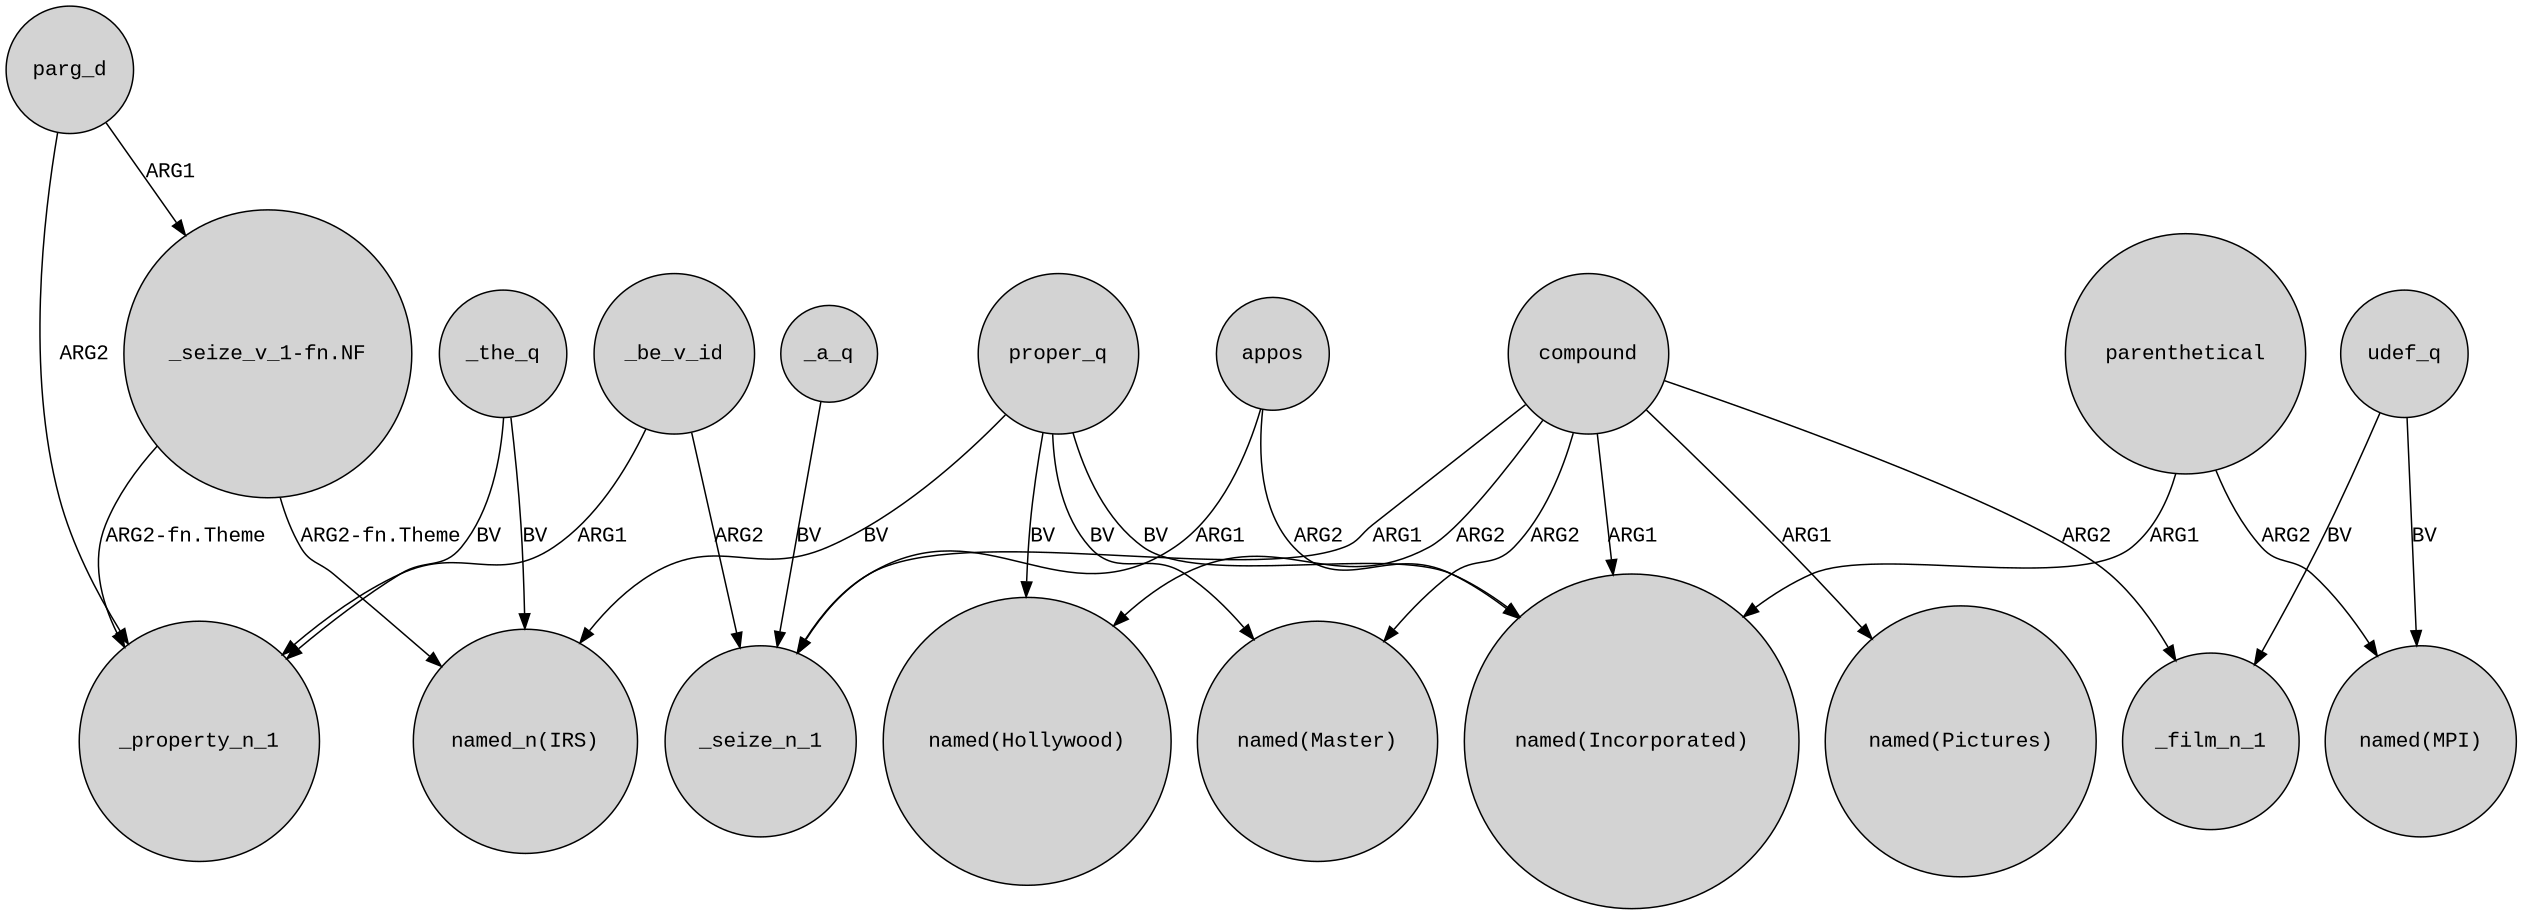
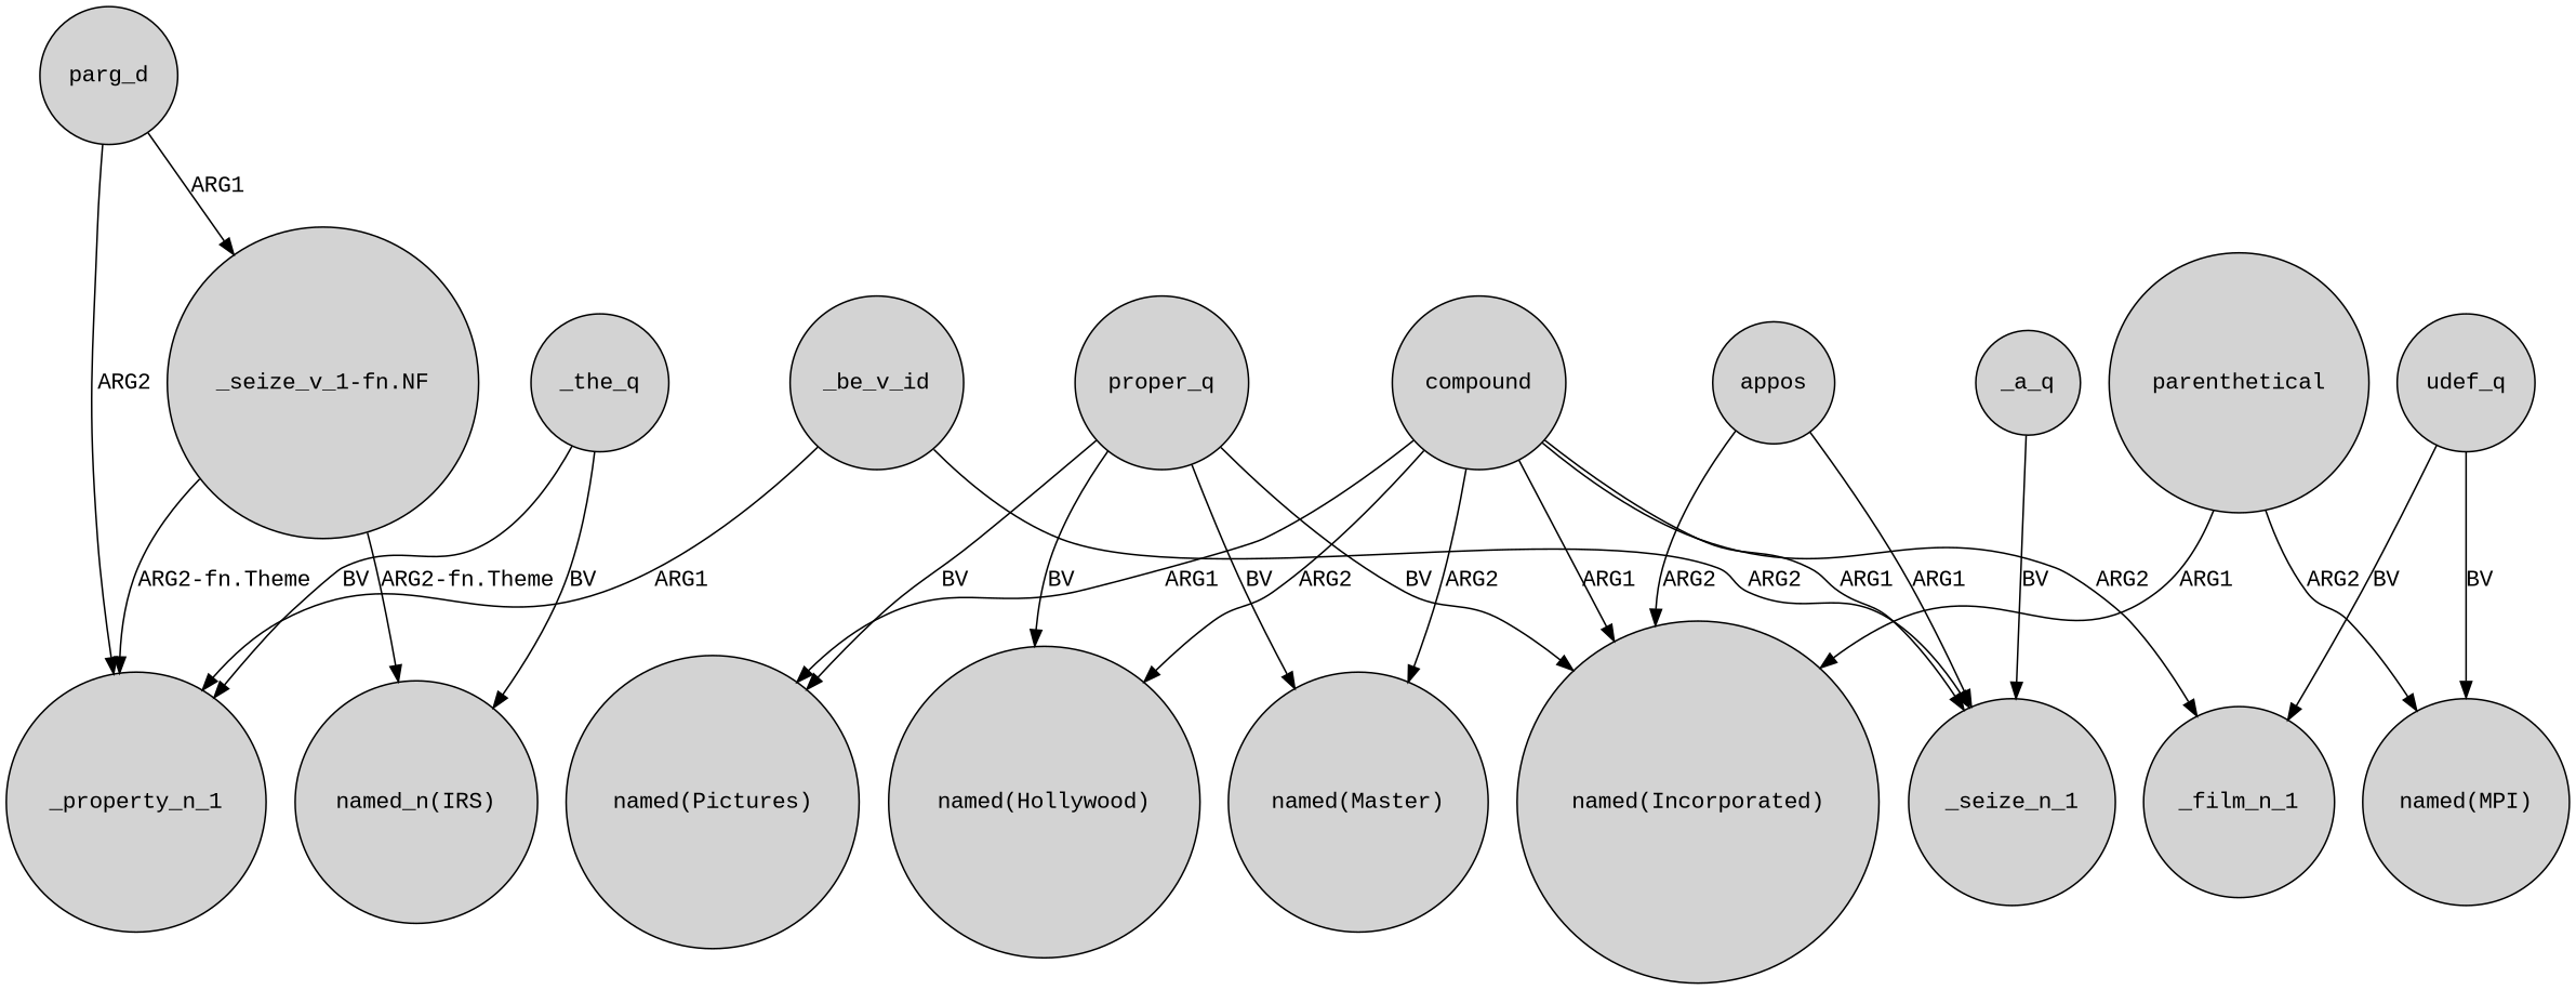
  digraph {
    fontname="Liberation Mono"
    node [fontname="Liberation Mono" shape=circle style=filled]
    edge [fontname="Liberation Mono"]
    n1 [label=_seize_n_1]
    _be_v_id
    _property_n_1
    compound
    "named(Hollywood)"
    "named(Incorporated)"
    "named(Master)"
    "named(Pictures)"
    _film_n_1
    parenthetical
    "named(MPI)"
    "_seize_v_1-fn.NF"
    "named_n(IRS)"
    proper_q
    appos
    parg_d
    udef_q
    _the_q
    _a_q
    _be_v_id -> n1 [label=ARG2]
    _be_v_id -> _property_n_1 [label=ARG1]
    compound -> n1 [label=ARG1]
    compound -> "named(Hollywood)" [label=ARG2]
    compound -> "named(Incorporated)" [label=ARG1]
    compound -> "named(Master)" [label=ARG2]
    compound -> "named(Pictures)" [label=ARG1]
    compound -> _film_n_1 [label=ARG2]
    parenthetical -> "named(Incorporated)" [label=ARG1]
    parenthetical -> "named(MPI)" [label=ARG2]
    "_seize_v_1-fn.NF" -> _property_n_1 [label="ARG2-fn.Theme"]
    "_seize_v_1-fn.NF" -> "named_n(IRS)" [label="ARG2-fn.Theme"]
    proper_q -> "named(Hollywood)" [label=BV]
    proper_q -> "named(Incorporated)" [label=BV]
    proper_q -> "named(Master)" [label=BV]
-   proper_q -> "named_n(IRS)" [label=BV]
+   proper_q -> "named(Pictures)" [label=BV]
    appos -> n1 [label=ARG1]
    appos -> "named(Incorporated)" [label=ARG2]
    parg_d -> _property_n_1 [label=ARG2]
    parg_d -> "_seize_v_1-fn.NF" [label=ARG1]
    udef_q -> _film_n_1 [label=BV]
    udef_q -> "named(MPI)" [label=BV]
    _the_q -> _property_n_1 [label=BV]
    _the_q -> "named_n(IRS)" [label=BV]
    _a_q -> n1 [label=BV]
  }
